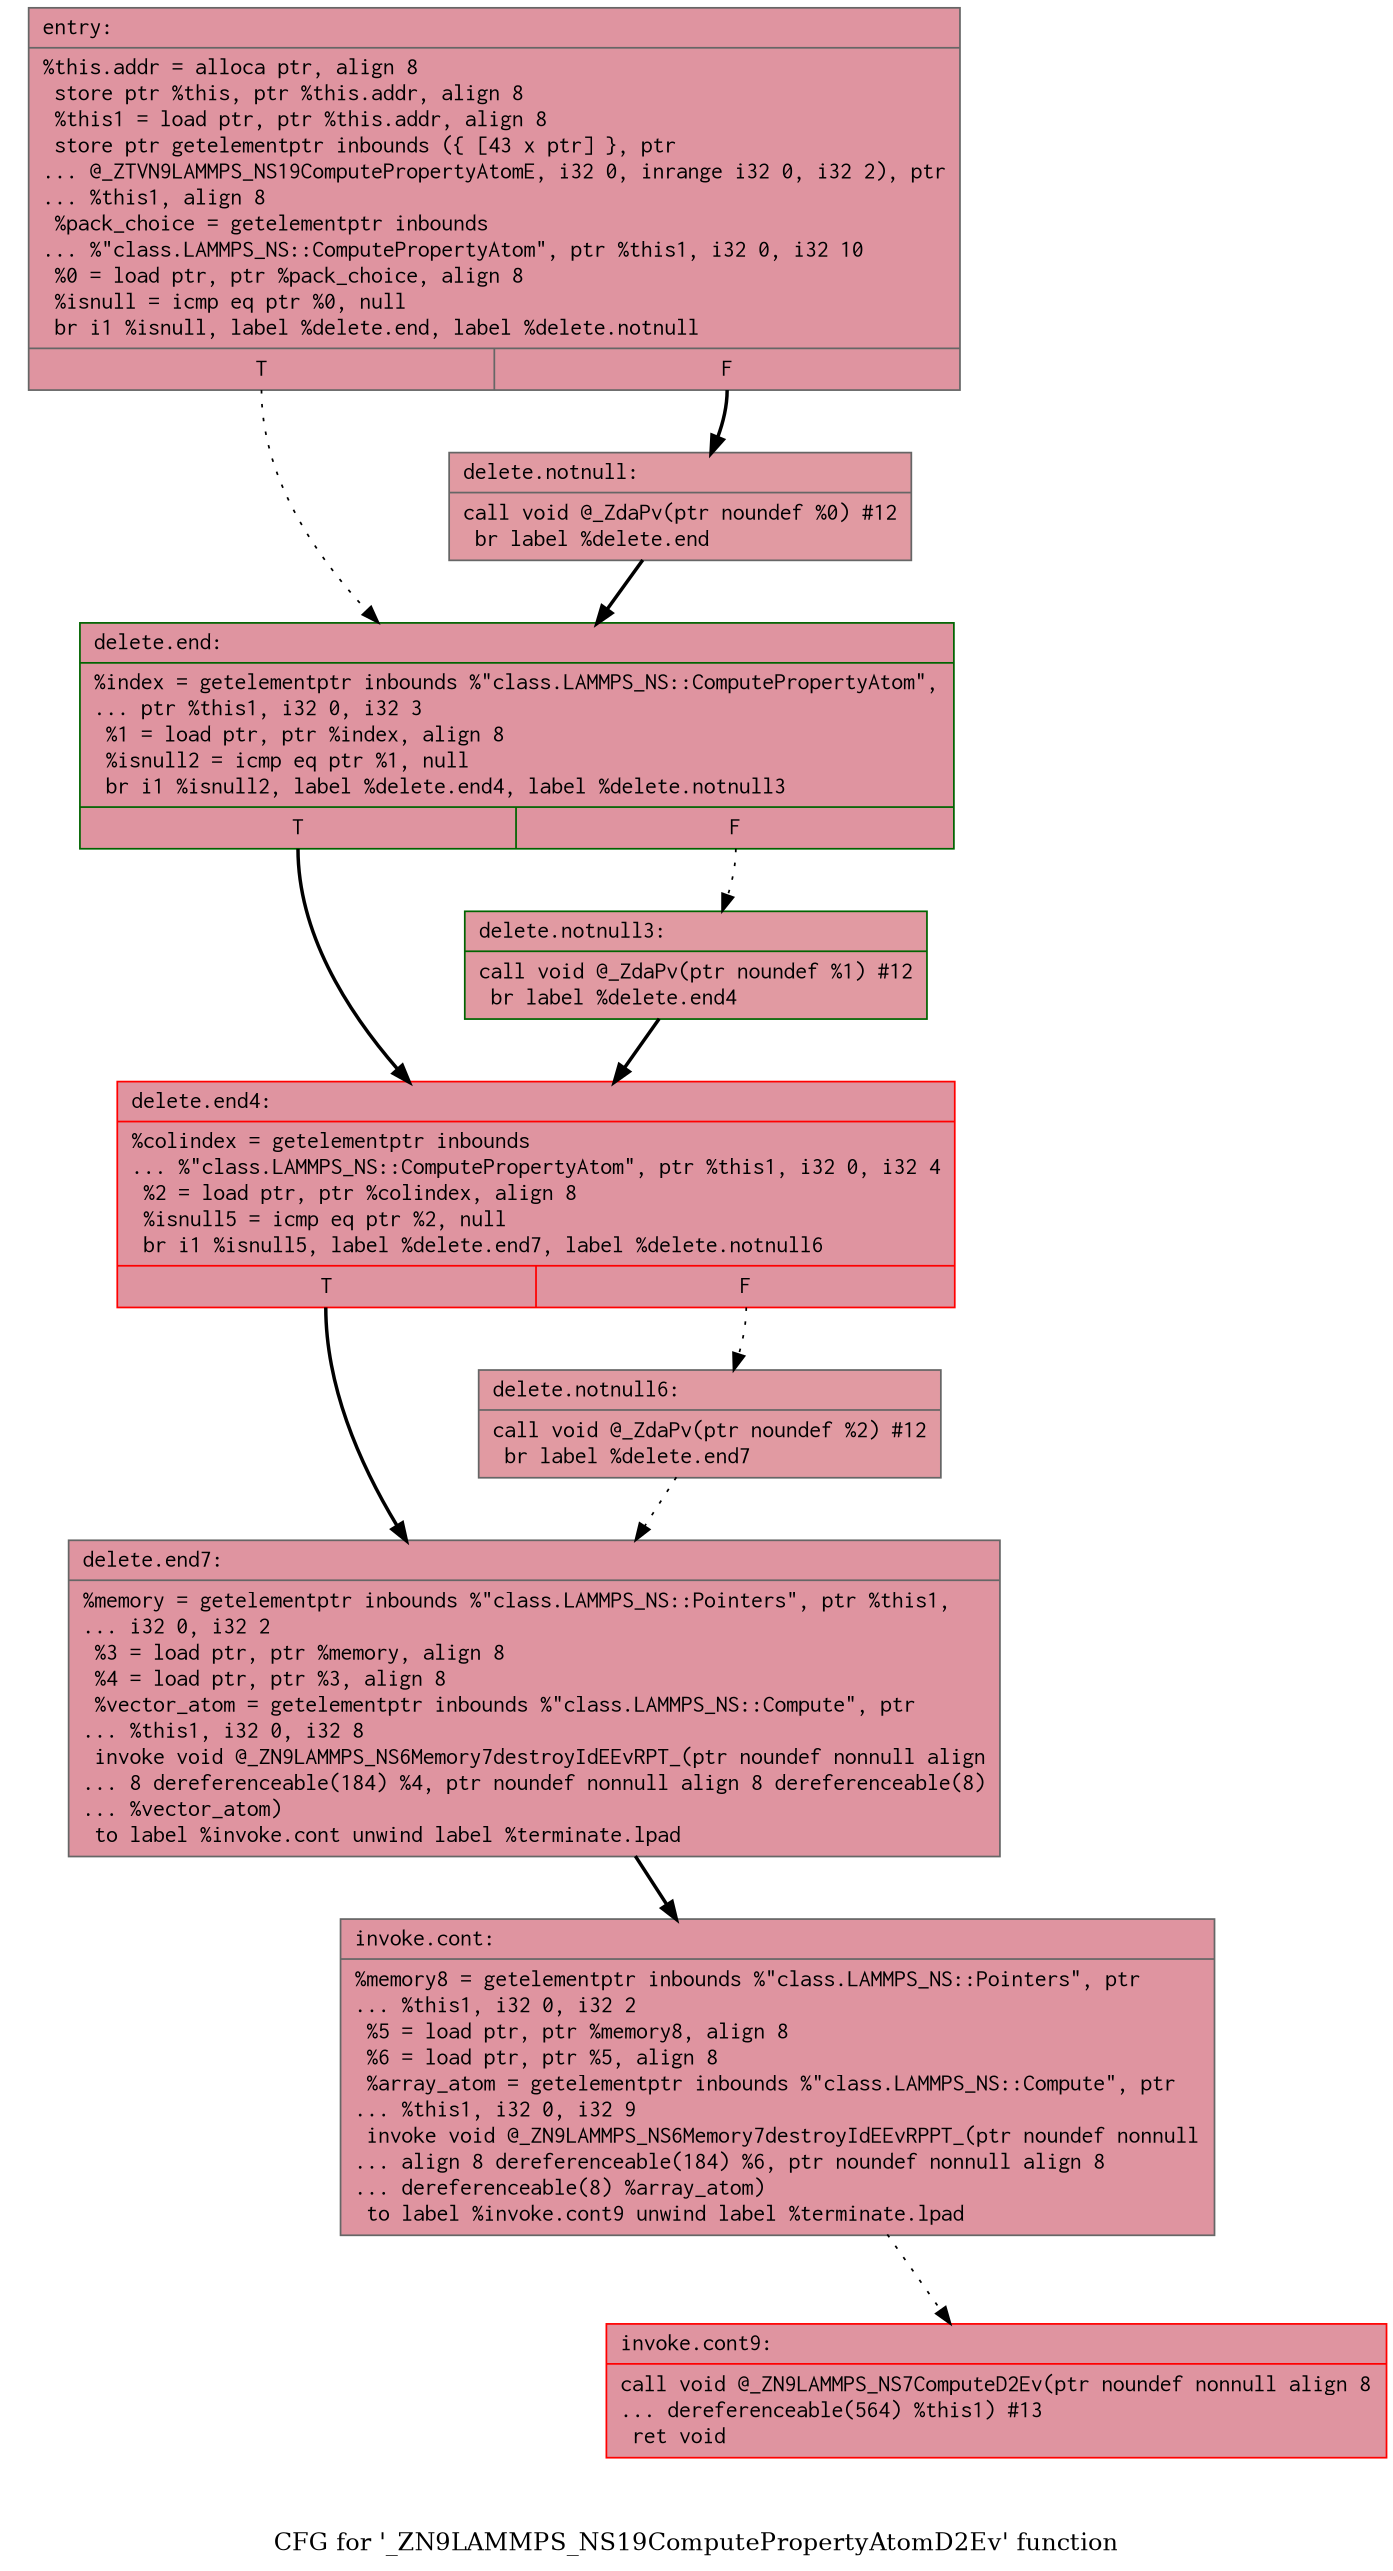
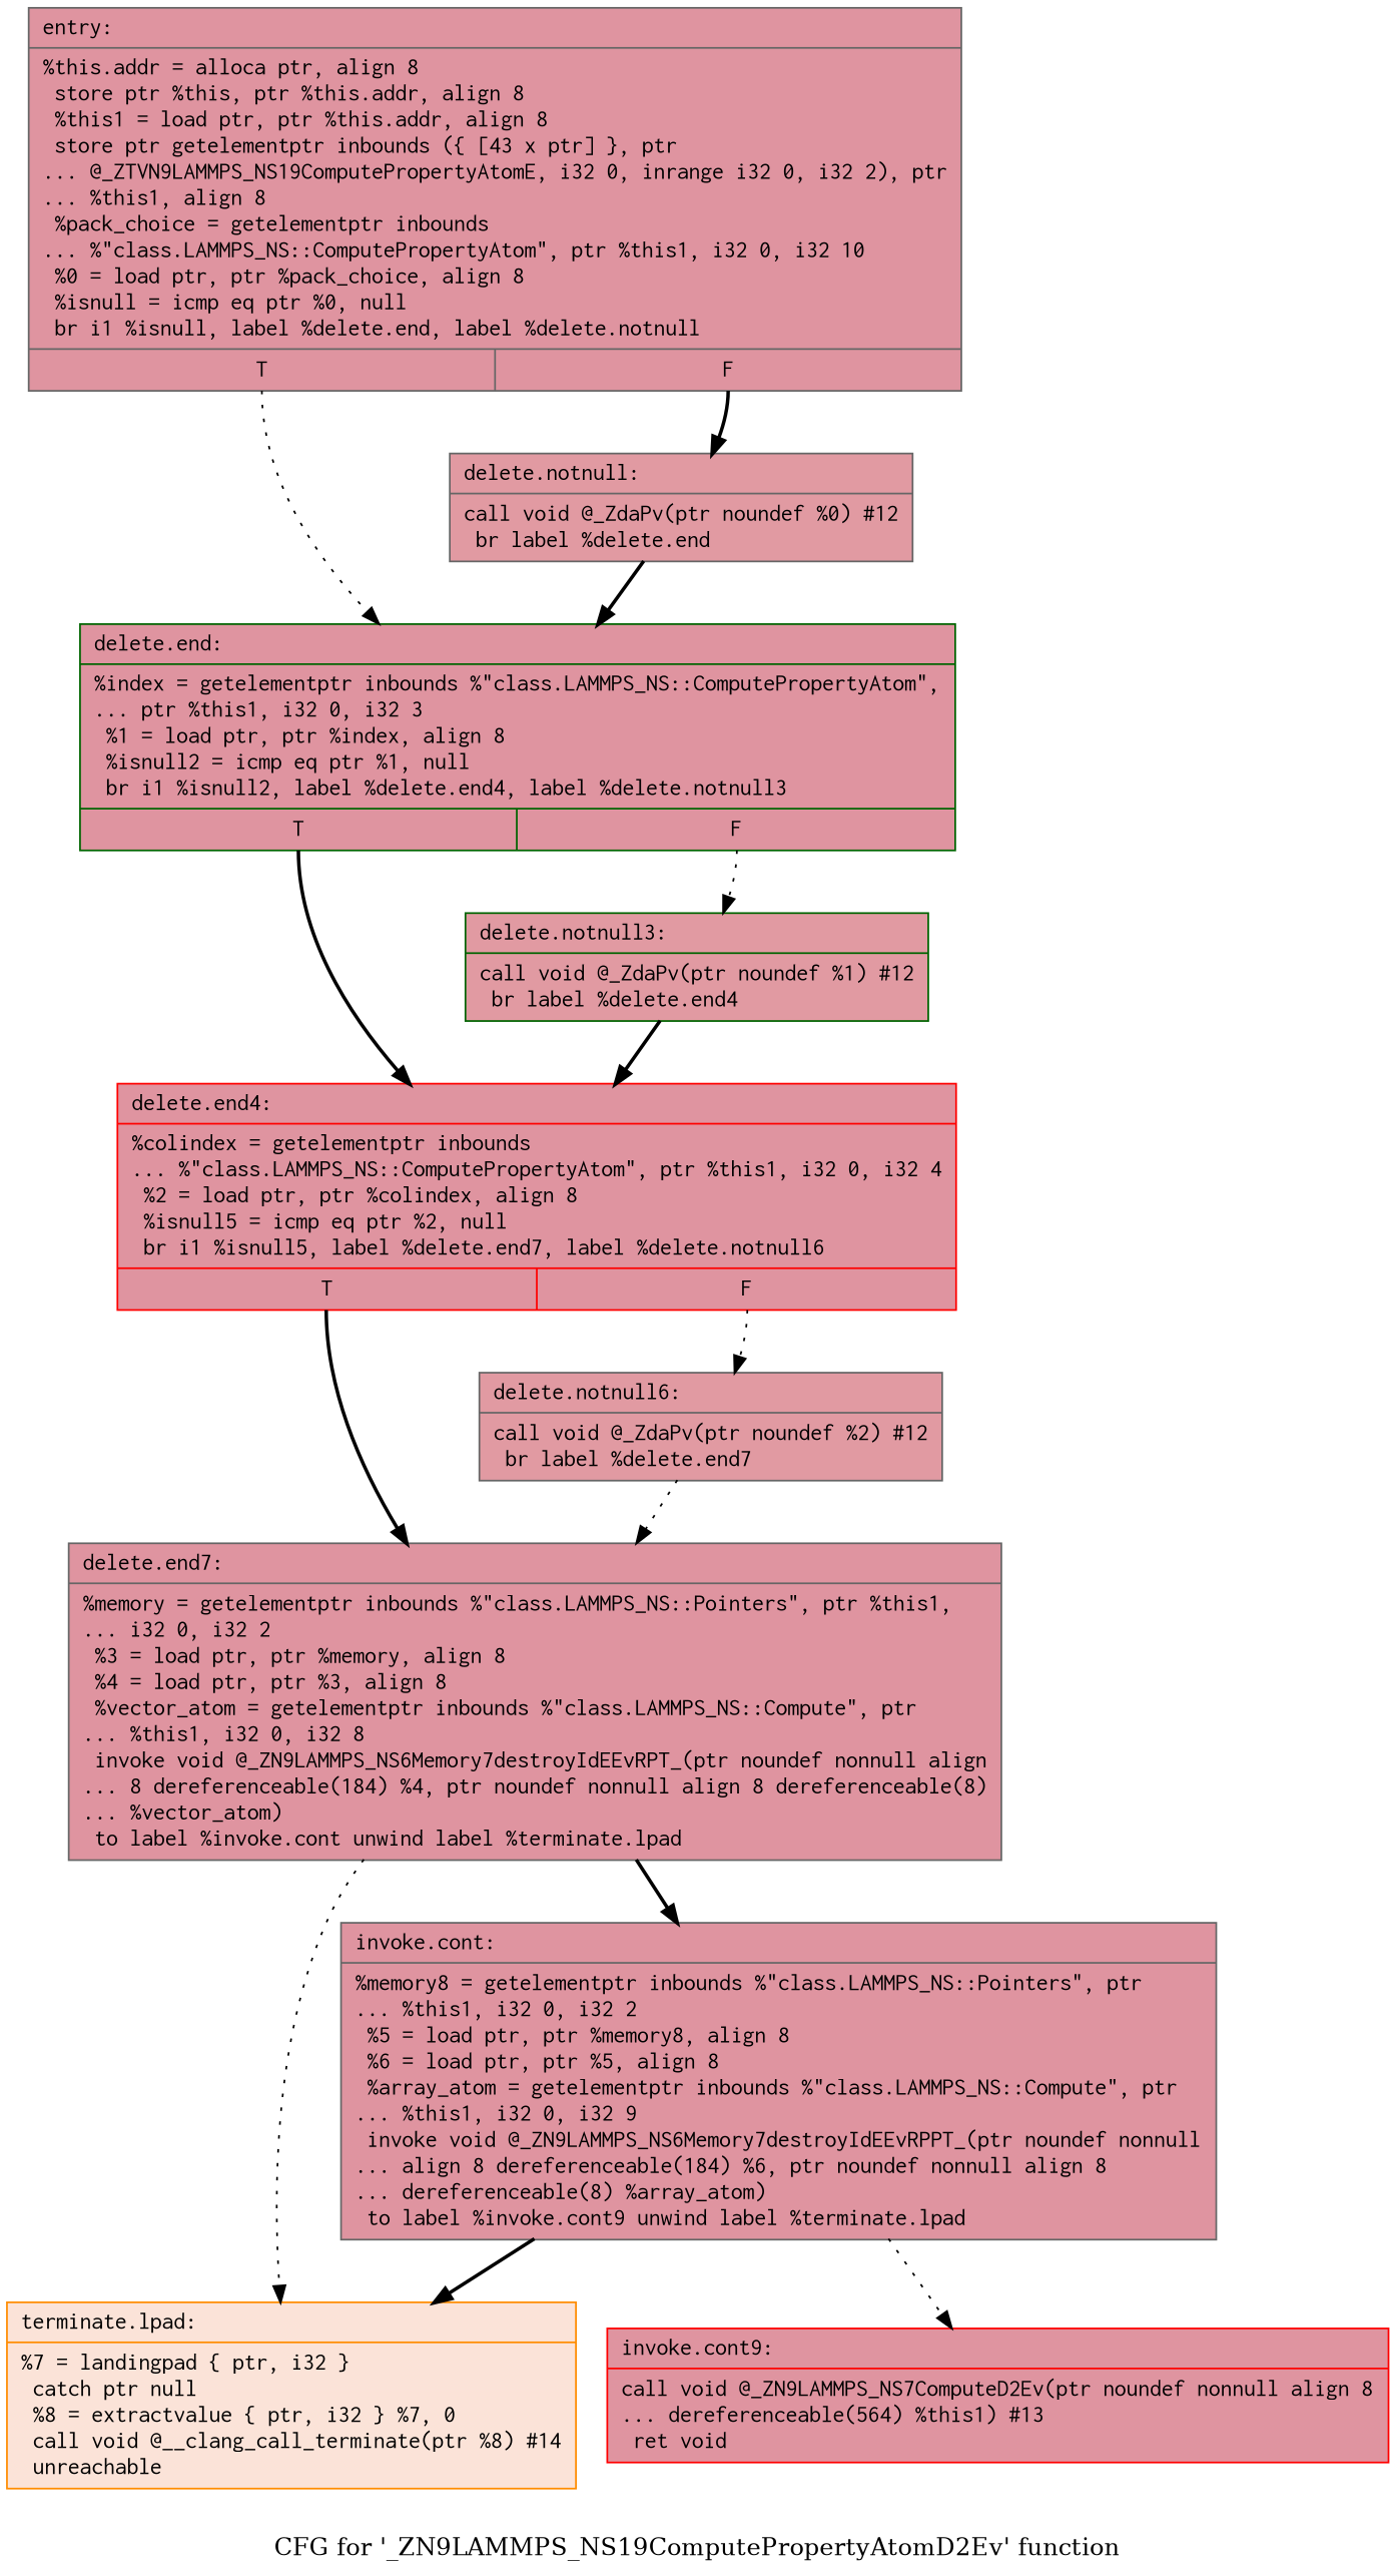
  digraph {
    label="CFG for '_ZN9LAMMPS_NS19ComputePropertyAtomD2Ev' function"
    node [color=gray40 fillcolor="#b70d2870" fontname=Courier shape=record style=filled]
    edge [style=bold]
    n1 [label="{entry:\l|  %this.addr = alloca ptr, align 8\l  store ptr %this, ptr %this.addr, align 8\l  %this1 = load ptr, ptr %this.addr, align 8\l  store ptr getelementptr inbounds (\{ [43 x ptr] \}, ptr\l... @_ZTVN9LAMMPS_NS19ComputePropertyAtomE, i32 0, inrange i32 0, i32 2), ptr\l... %this1, align 8\l  %pack_choice = getelementptr inbounds\l... %\"class.LAMMPS_NS::ComputePropertyAtom\", ptr %this1, i32 0, i32 10\l  %0 = load ptr, ptr %pack_choice, align 8\l  %isnull = icmp eq ptr %0, null\l  br i1 %isnull, label %delete.end, label %delete.notnull\l|{<s0>T|<s1>F}}"]
    n2 [color=darkgreen label="{delete.end:\l|  %index = getelementptr inbounds %\"class.LAMMPS_NS::ComputePropertyAtom\",\l... ptr %this1, i32 0, i32 3\l  %1 = load ptr, ptr %index, align 8\l  %isnull2 = icmp eq ptr %1, null\l  br i1 %isnull2, label %delete.end4, label %delete.notnull3\l|{<s0>T|<s1>F}}"]
    n3 [fillcolor="#bb1b2c70" label="{delete.notnull:\l|  call void @_ZdaPv(ptr noundef %0) #12\l  br label %delete.end\l}"]
    n4 [color=red label="{delete.end4:\l|  %colindex = getelementptr inbounds\l... %\"class.LAMMPS_NS::ComputePropertyAtom\", ptr %this1, i32 0, i32 4\l  %2 = load ptr, ptr %colindex, align 8\l  %isnull5 = icmp eq ptr %2, null\l  br i1 %isnull5, label %delete.end7, label %delete.notnull6\l|{<s0>T|<s1>F}}"]
    n5 [color=darkgreen fillcolor="#bb1b2c70" label="{delete.notnull3:\l|  call void @_ZdaPv(ptr noundef %1) #12\l  br label %delete.end4\l}"]
    n6 [label="{delete.end7:\l|  %memory = getelementptr inbounds %\"class.LAMMPS_NS::Pointers\", ptr %this1,\l... i32 0, i32 2\l  %3 = load ptr, ptr %memory, align 8\l  %4 = load ptr, ptr %3, align 8\l  %vector_atom = getelementptr inbounds %\"class.LAMMPS_NS::Compute\", ptr\l... %this1, i32 0, i32 8\l  invoke void @_ZN9LAMMPS_NS6Memory7destroyIdEEvRPT_(ptr noundef nonnull align\l... 8 dereferenceable(184) %4, ptr noundef nonnull align 8 dereferenceable(8)\l... %vector_atom)\l          to label %invoke.cont unwind label %terminate.lpad\l}"]
    n7 [fillcolor="#bb1b2c70" label="{delete.notnull6:\l|  call void @_ZdaPv(ptr noundef %2) #12\l  br label %delete.end7\l}"]
    n8 [label="{invoke.cont:\l|  %memory8 = getelementptr inbounds %\"class.LAMMPS_NS::Pointers\", ptr\l... %this1, i32 0, i32 2\l  %5 = load ptr, ptr %memory8, align 8\l  %6 = load ptr, ptr %5, align 8\l  %array_atom = getelementptr inbounds %\"class.LAMMPS_NS::Compute\", ptr\l... %this1, i32 0, i32 9\l  invoke void @_ZN9LAMMPS_NS6Memory7destroyIdEEvRPPT_(ptr noundef nonnull\l... align 8 dereferenceable(184) %6, ptr noundef nonnull align 8\l... dereferenceable(8) %array_atom)\l          to label %invoke.cont9 unwind label %terminate.lpad\l}"]
+   n9 [color=darkorange fillcolor="#f6bfa670" label="{terminate.lpad:\l|  %7 = landingpad \{ ptr, i32 \}\l          catch ptr null\l  %8 = extractvalue \{ ptr, i32 \} %7, 0\l  call void @__clang_call_terminate(ptr %8) #14\l  unreachable\l}"]
    n10 [color=red label="{invoke.cont9:\l|  call void @_ZN9LAMMPS_NS7ComputeD2Ev(ptr noundef nonnull align 8\l... dereferenceable(564) %this1) #13\l  ret void\l}"]
    n1 -> n2 [tailport=s0 style=dotted]
    n1 -> n3 [tailport=s1]
    n2 -> n4 [tailport=s0]
    n2 -> n5 [tailport=s1 style=dotted]
    n3 -> n2
    n4 -> n6 [tailport=s0]
    n4 -> n7 [tailport=s1 style=dotted]
    n5 -> n4
    n6 -> n8
+   n6 -> n9 [style=dotted]
    n7 -> n6 [style=dotted]
+   n8 -> n9
    n8 -> n10 [style=dotted]
  }
